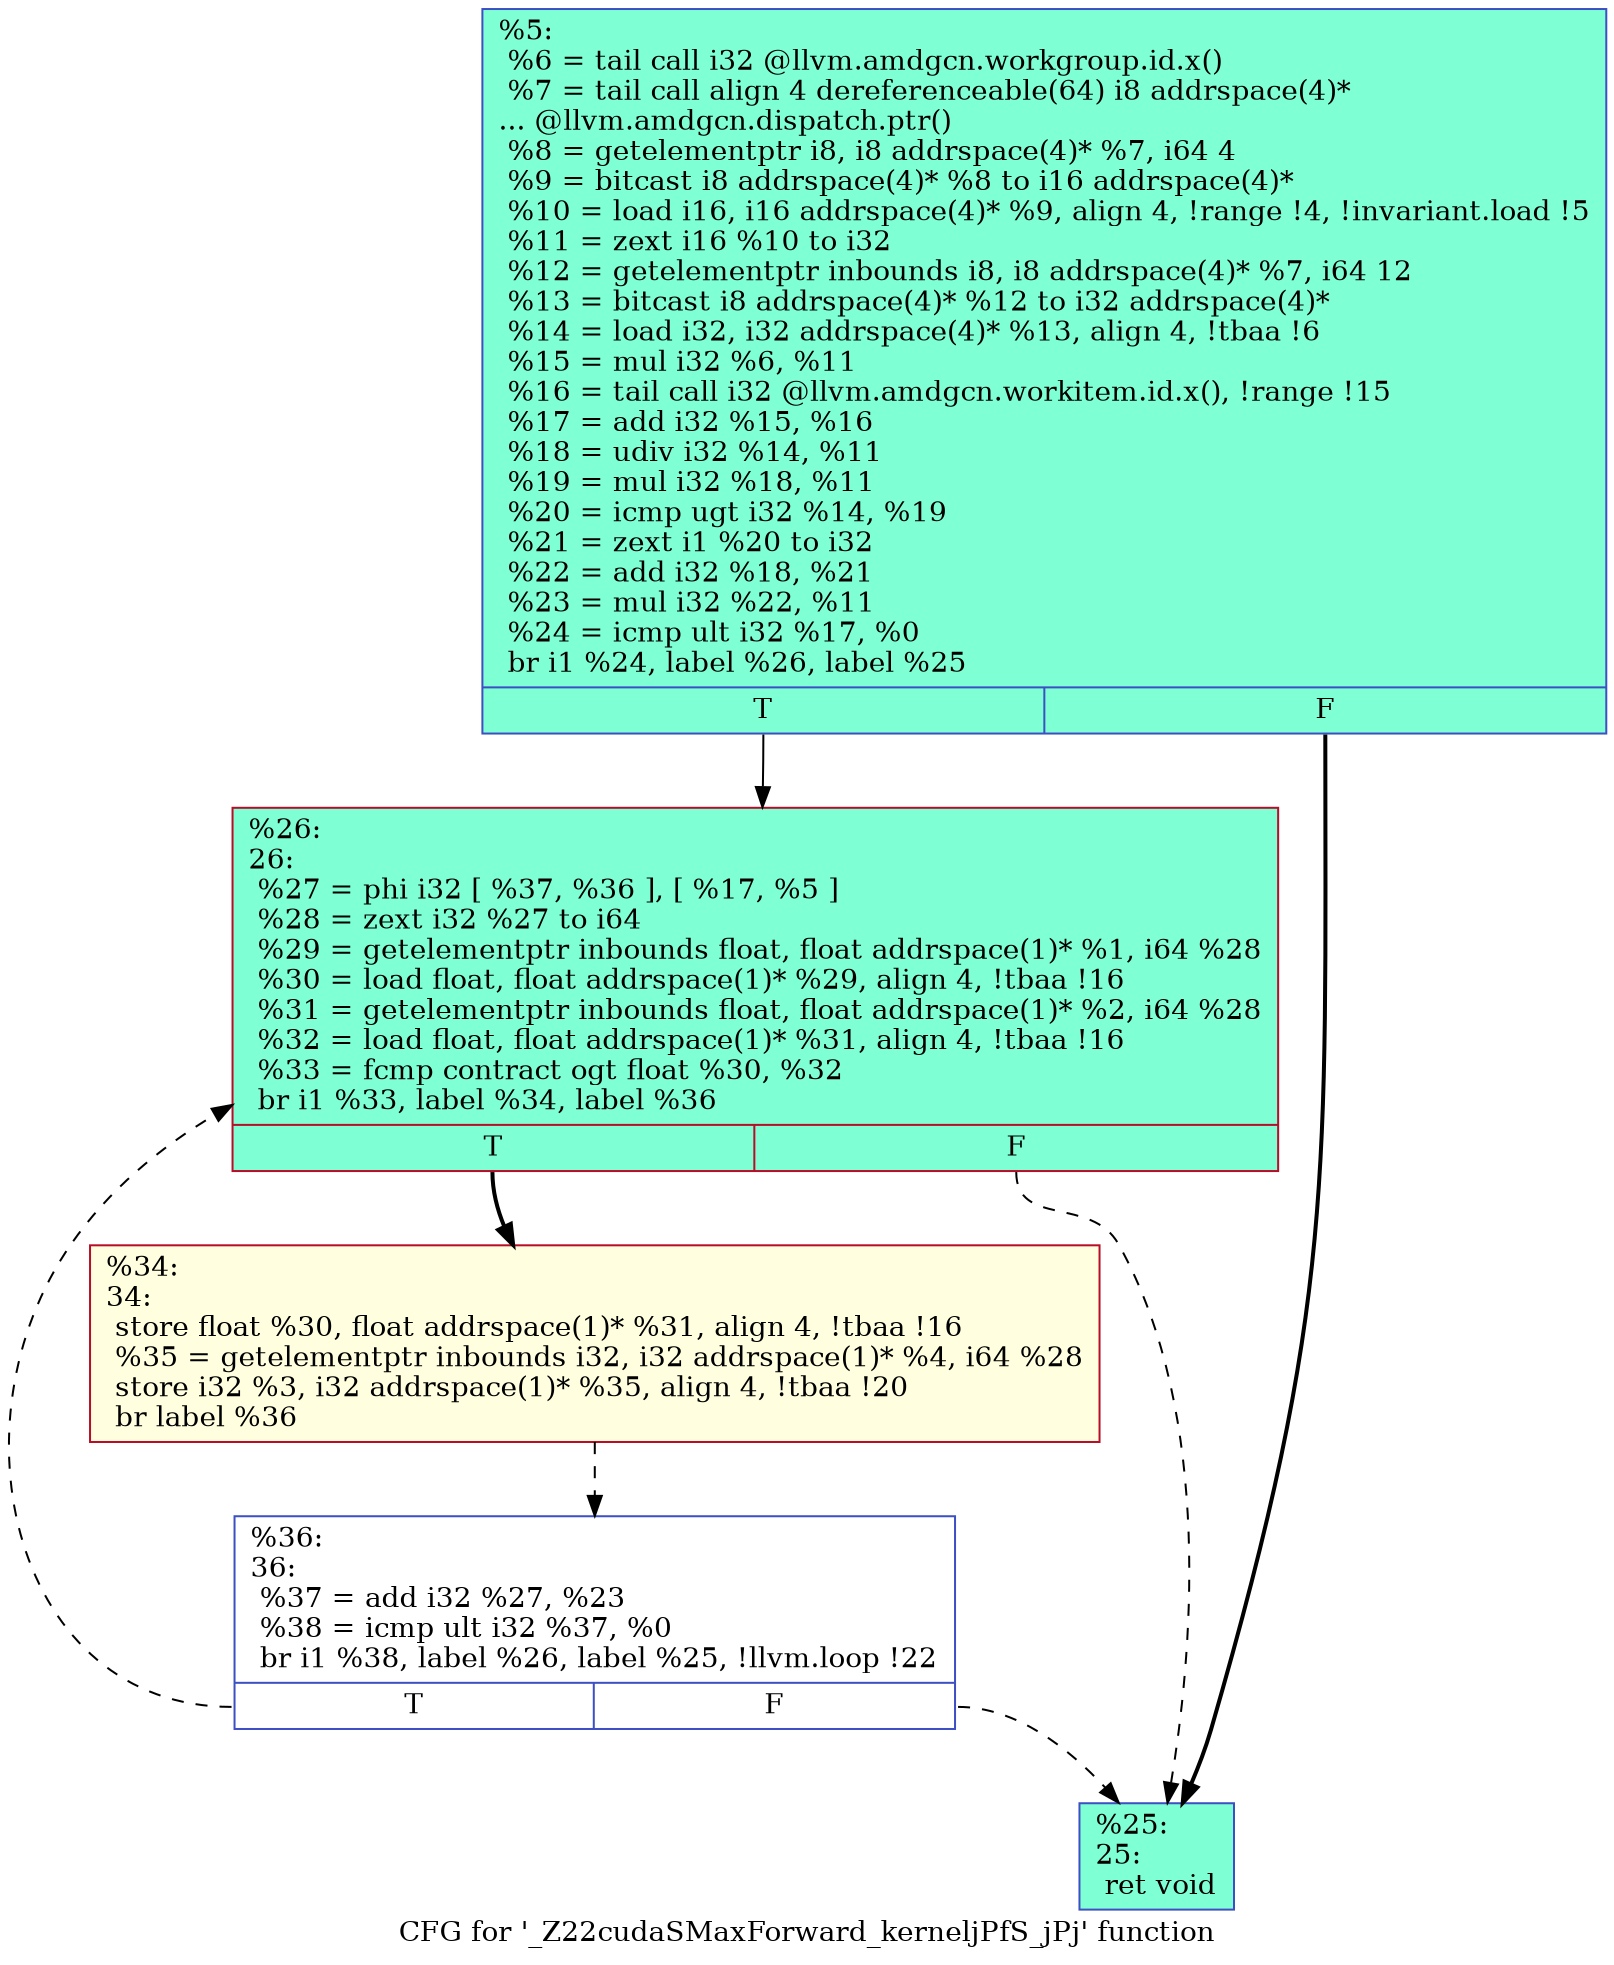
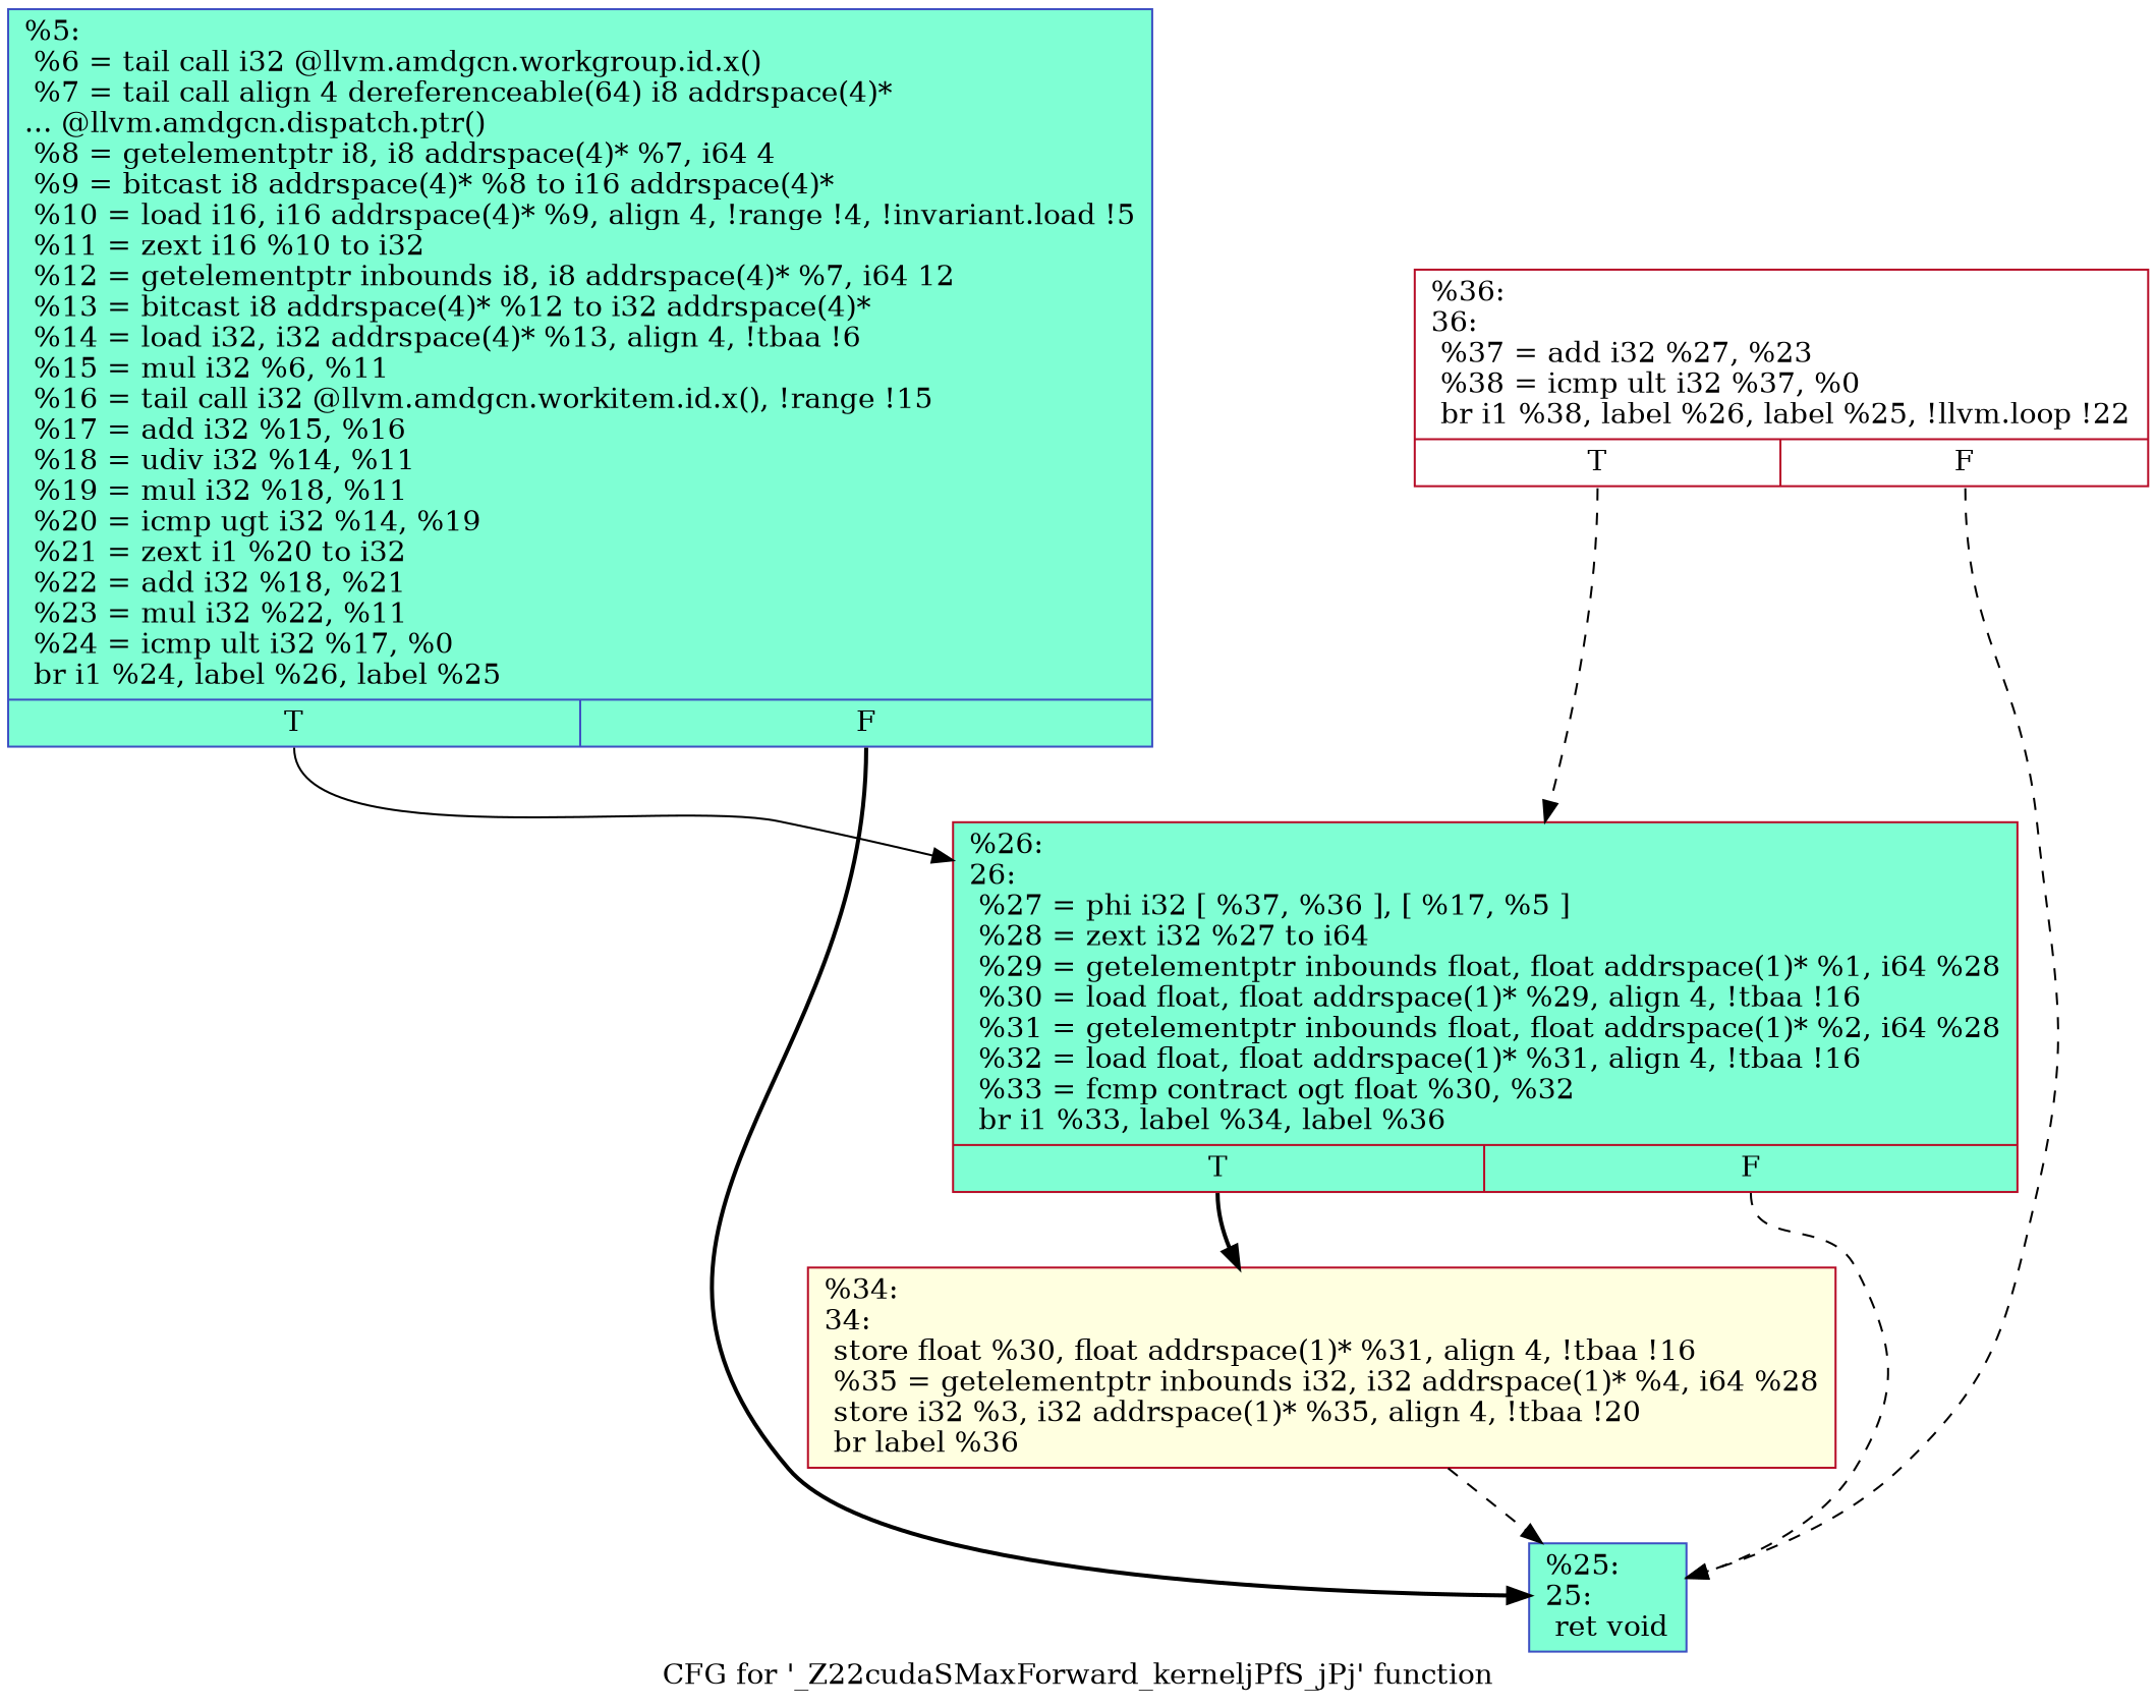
  digraph {
    label="CFG for '_Z22cudaSMaxForward_kerneljPfS_jPj' function"
    node [color="#b70d28ff" fillcolor=aquamarine shape=record style=filled]
    edge [style=dashed tailport=s0]
    n1 [color="#3d50c3ff" label="{%5:\l  %6 = tail call i32 @llvm.amdgcn.workgroup.id.x()\l  %7 = tail call align 4 dereferenceable(64) i8 addrspace(4)*\l... @llvm.amdgcn.dispatch.ptr()\l  %8 = getelementptr i8, i8 addrspace(4)* %7, i64 4\l  %9 = bitcast i8 addrspace(4)* %8 to i16 addrspace(4)*\l  %10 = load i16, i16 addrspace(4)* %9, align 4, !range !4, !invariant.load !5\l  %11 = zext i16 %10 to i32\l  %12 = getelementptr inbounds i8, i8 addrspace(4)* %7, i64 12\l  %13 = bitcast i8 addrspace(4)* %12 to i32 addrspace(4)*\l  %14 = load i32, i32 addrspace(4)* %13, align 4, !tbaa !6\l  %15 = mul i32 %6, %11\l  %16 = tail call i32 @llvm.amdgcn.workitem.id.x(), !range !15\l  %17 = add i32 %15, %16\l  %18 = udiv i32 %14, %11\l  %19 = mul i32 %18, %11\l  %20 = icmp ugt i32 %14, %19\l  %21 = zext i1 %20 to i32\l  %22 = add i32 %18, %21\l  %23 = mul i32 %22, %11\l  %24 = icmp ult i32 %17, %0\l  br i1 %24, label %26, label %25\l|{<s0>T|<s1>F}}"]
    n2 [label="{%26:\l26:                                               \l  %27 = phi i32 [ %37, %36 ], [ %17, %5 ]\l  %28 = zext i32 %27 to i64\l  %29 = getelementptr inbounds float, float addrspace(1)* %1, i64 %28\l  %30 = load float, float addrspace(1)* %29, align 4, !tbaa !16\l  %31 = getelementptr inbounds float, float addrspace(1)* %2, i64 %28\l  %32 = load float, float addrspace(1)* %31, align 4, !tbaa !16\l  %33 = fcmp contract ogt float %30, %32\l  br i1 %33, label %34, label %36\l|{<s0>T|<s1>F}}"]
    n3 [color="#3d50c3ff" label="{%25:\l25:                                               \l  ret void\l}"]
    n4 [fillcolor=lightyellow label="{%34:\l34:                                               \l  store float %30, float addrspace(1)* %31, align 4, !tbaa !16\l  %35 = getelementptr inbounds i32, i32 addrspace(1)* %4, i64 %28\l  store i32 %3, i32 addrspace(1)* %35, align 4, !tbaa !20\l  br label %36\l}"]
-   n5 [color="#3d50c3ff" fillcolor=white label="{%36:\l36:                                               \l  %37 = add i32 %27, %23\l  %38 = icmp ult i32 %37, %0\l  br i1 %38, label %26, label %25, !llvm.loop !22\l|{<s0>T|<s1>F}}"]
+   n5 [fillcolor=white label="{%36:\l36:                                               \l  %37 = add i32 %27, %23\l  %38 = icmp ult i32 %37, %0\l  br i1 %38, label %26, label %25, !llvm.loop !22\l|{<s0>T|<s1>F}}"]
    n1 -> n2 [style=solid]
    n1 -> n3 [style=bold tailport=s1]
    n2 -> n3 [tailport=s1]
    n2 -> n4 [style=bold]
-   n4 -> n5
+   n4 -> n3
    n5 -> n2
    n5 -> n3 [tailport=s1]
  }
